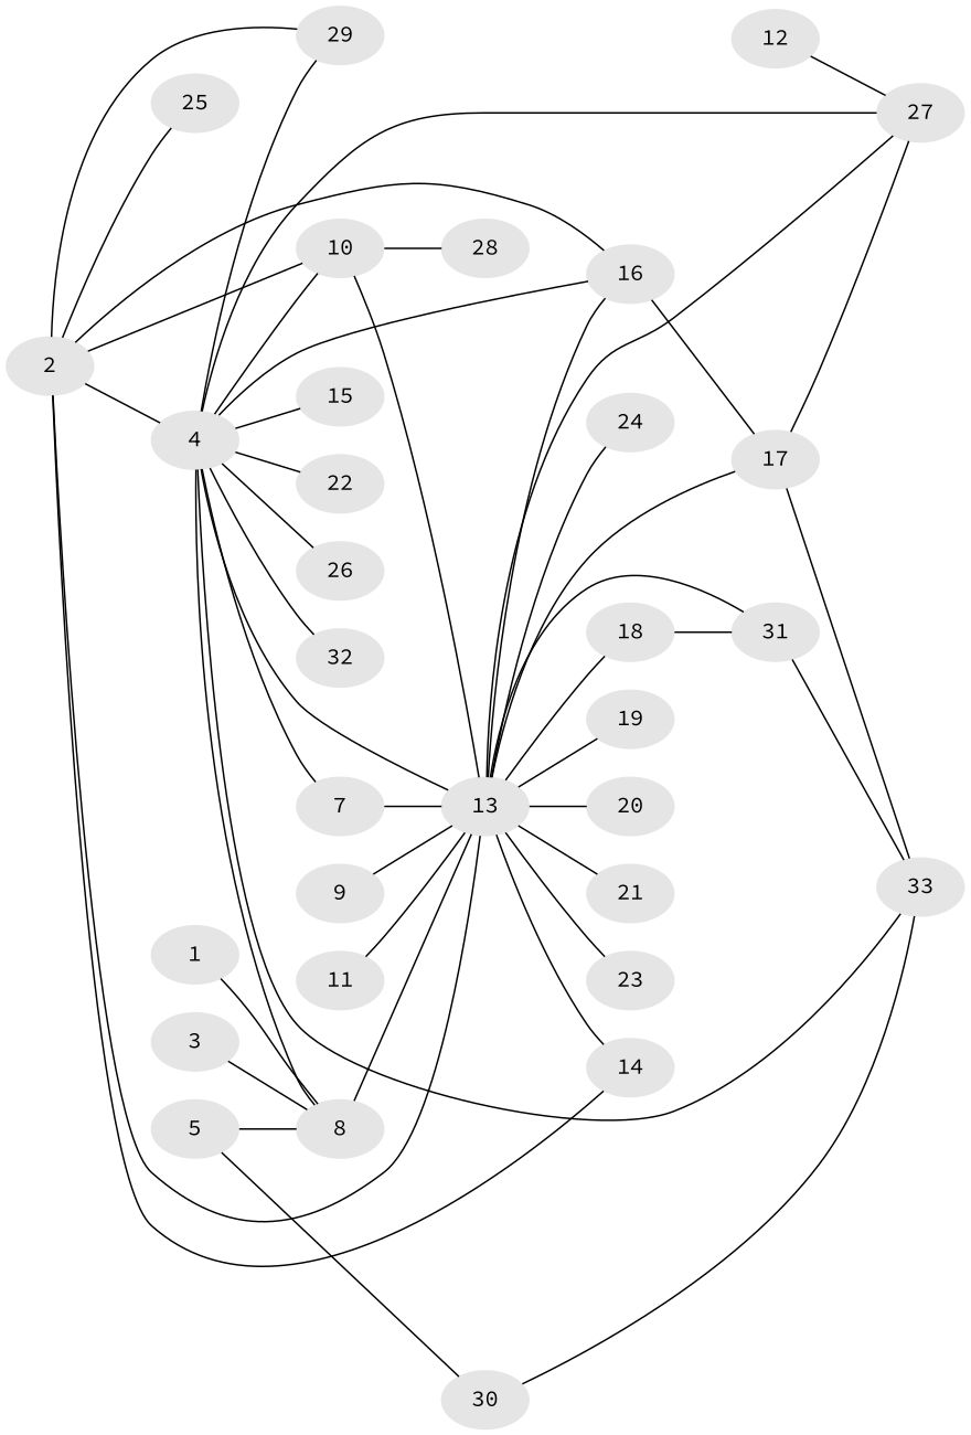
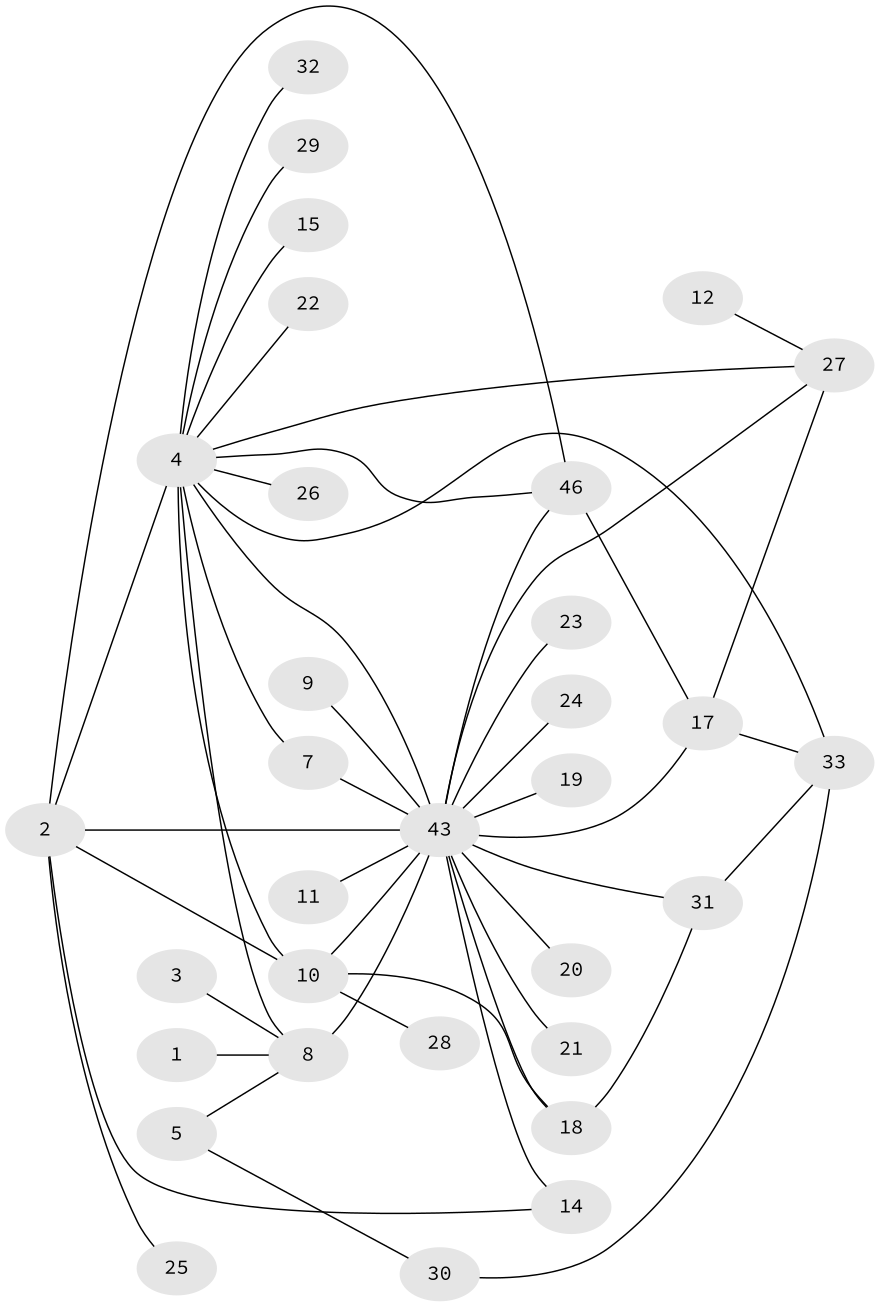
  graph {
    fontname="Source Code Pro"
    rankdir=LR
    node [color=gray90 fontname="Source Code Pro" style=filled]
    edge [fontname="Source Code Pro" weight=1.0]
    1
    8
-   13
+   13 [label=43]
    2
    4
    10
    14
-   16
+   16 [label=46]
    25
    29
    7
    15
    22
    26
    27
    32
    33
    18
    28
    17
    19
    20
    21
    23
    24
    31
    3
    5
    30
    9
    11
    12
    1 -- 8
    8 -- 13 [weight=2.0]
    13 -- 14
    13 -- 16
    13 -- 27
    13 -- 18
    13 -- 17
    13 -- 19
    13 -- 20
    13 -- 21
    13 -- 23
    13 -- 24
    13 -- 31
    2 -- 13 [weight=2.0]
    2 -- 4
    2 -- 10
    2 -- 14
    2 -- 16
    2 -- 25
-   2 -- 29
    4 -- 8
    4 -- 13
    4 -- 10
    4 -- 16
    4 -- 29
    4 -- 7
    4 -- 15
    4 -- 22
    4 -- 26
    4 -- 27 [weight=2.0]
    4 -- 32
    4 -- 33
    10 -- 13
+   10 -- 18
    10 -- 28
    16 -- 17
    7 -- 13 [weight=2.0]
    18 -- 31
    17 -- 27
    17 -- 33
    31 -- 33
    3 -- 8
    5 -- 8
    5 -- 30
    30 -- 33
    9 -- 13
    11 -- 13
    12 -- 27
  }
